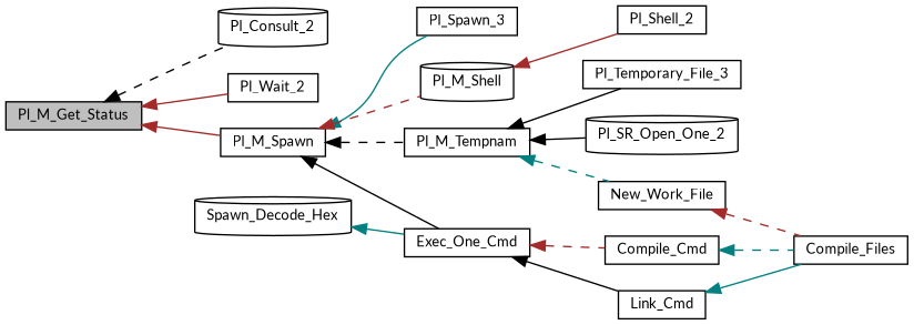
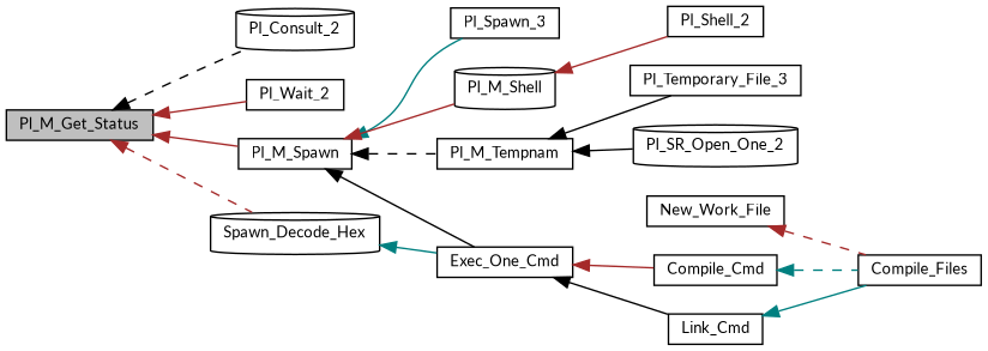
  digraph {
    fontname=Lato
    rankdir=LR
    node [color=black fillcolor=white fontname=Lato fontsize=10 shape=box style=filled]
    edge [color=brown dir=back fontname=Lato fontsize=10 labelfontname=Helvetica labelfontsize=10 style=solid]
    n1 [fillcolor=grey75 fontcolor=black height=0.2 label=Pl_M_Get_Status width=0.4]
    n2 [height=0.2 label=Pl_Consult_2 shape=cylinder width=0.4]
    n3 [height=0.2 label=Pl_Wait_2 width=0.4]
    n4 [height=0.2 label=Pl_M_Spawn width=0.4]
    n5 [height=0.2 label=Spawn_Decode_Hex shape=cylinder width=0.4]
    n6 [height=0.2 label=Pl_Spawn_3 width=0.4]
    n7 [height=0.2 label=Pl_M_Shell shape=cylinder width=0.4]
    n8 [height=0.2 label=Pl_M_Tempnam width=0.4]
    n9 [height=0.2 label=Exec_One_Cmd width=0.4]
    n10 [height=0.2 label=Pl_Shell_2 width=0.4]
    n11 [height=0.2 label=Pl_Temporary_File_3 width=0.4]
    n12 [height=0.2 label=Pl_SR_Open_One_2 shape=cylinder width=0.4]
    n13 [height=0.2 label=New_Work_File width=0.4]
    n14 [height=0.2 label=Compile_Cmd width=0.4]
    n15 [height=0.2 label=Link_Cmd width=0.4]
    n16 [height=0.2 label=Compile_Files width=0.4]
    n1 -> n2 [color=black style=dashed]
    n1 -> n3
    n1 -> n4
+   n1 -> n5 [style=dashed]
    n4 -> n6 [color=teal]
-   n4 -> n7 [style=dashed]
+   n4 -> n7
    n4 -> n8 [color=black style=dashed]
    n4 -> n9 [color=black]
    n5 -> n9 [color=teal]
    n7 -> n10
    n8 -> n11 [color=black]
    n8 -> n12 [color=black]
-   n8 -> n13 [color=teal style=dashed]
-   n9 -> n14 [style=dashed]
+   n9 -> n14
    n9 -> n15 [color=black]
    n13 -> n16 [style=dashed]
    n14 -> n16 [color=teal style=dashed]
    n15 -> n16 [color=teal]
  }
